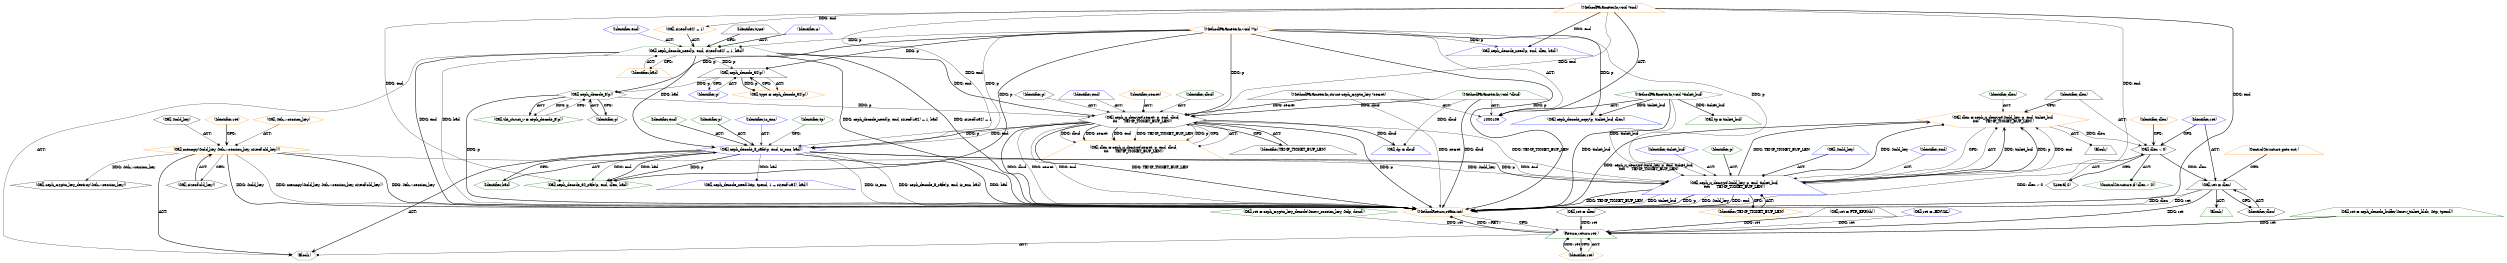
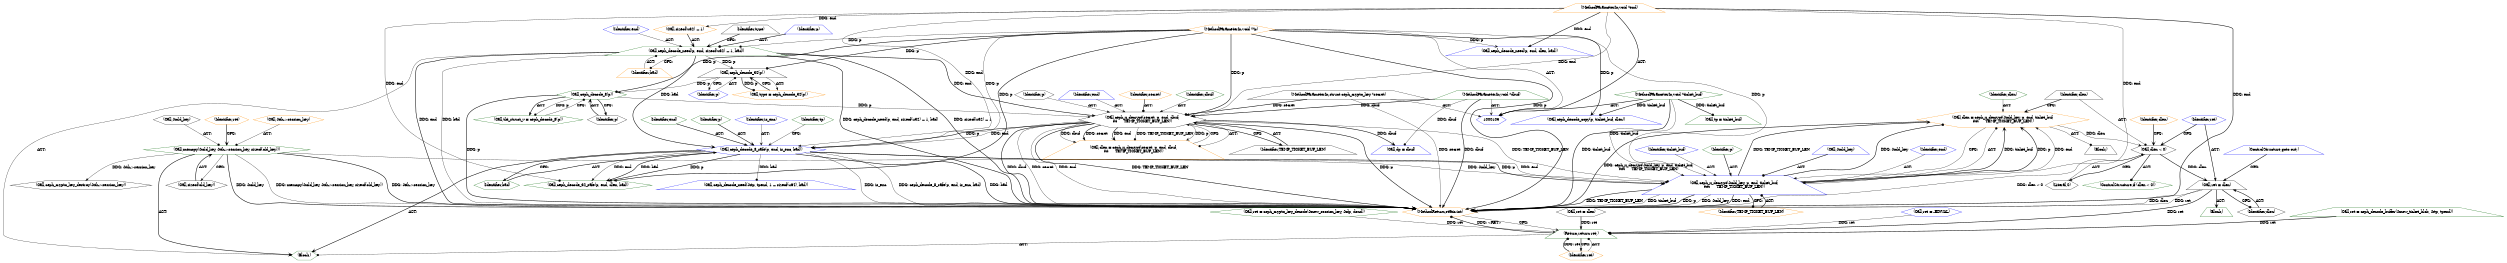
  digraph {
    node [color=darkgreen shape=hexagon]
    edge [arrowhead=normal style=bold]
    n1 [color=darkorange label="(Call,dlen = ceph_x_decrypt(&old_key, p, end, ticket_buf,\n\t\t\t\t      TEMP_TICKET_BUF_LEN))"]
    n2 [color=blue label="(Call,ceph_x_decrypt(&old_key, p, end, ticket_buf,\n\t\t\t\t      TEMP_TICKET_BUF_LEN))" shape=trapezium]
    n3 [color=black label="(Call,dlen < 0)"]
    n4 [color=black label="(Block,)" shape=trapezium]
    n5 [color=darkorange label="(MethodReturn,static int)"]
    n6 [color=darkorange label="(Identifier,TEMP_TICKET_BUF_LEN)"]
    n7 [color=black label="(Call,ret = dlen)" shape=trapezium]
    n8 [color=black label="(Literal,0)"]
    n9 [label="(ControlStructure,if (dlen < 0))"]
    n10 [label="(Return,return ret;)" shape=trapezium]
-   n11 [color=darkorange label="(Call,memcpy(&old_key, &th->session_key, sizeof(old_key)))"]
+   n11 [label="(Call,memcpy(&old_key, &th->session_key, sizeof(old_key)))"]
    n12 [color=black label="(Call,sizeof(old_key))"]
    n13 [label="(Block,)"]
    n14 [color=black label="(Call,ceph_crypto_key_destroy(&th->session_key))"]
    n15 [color=blue label="(Call,ceph_decode_8_safe(p, end, is_enc, bad))"]
    n16 [color=blue label="(Call,ceph_decode_need(&tp, tpend, 1 + sizeof(u64), bad))" shape=trapezium]
    n17 [label="(Identifier,bad)"]
    n18 [label="(Call,ceph_decode_32_safe(p, end, dlen, bad))"]
    n19 [color=black label="(Call,ceph_x_decrypt(secret, p, end, dbuf,\n\t\t\t      TEMP_TICKET_BUF_LEN))"]
    n20 [color=darkorange label="(Call,dlen = ceph_x_decrypt(secret, p, end, dbuf,\n\t\t\t      TEMP_TICKET_BUF_LEN))" shape=trapezium]
    n21 [color=blue label="(Call,dp = dbuf)" shape=trapezium]
    n22 [color=black label="(Identifier,TEMP_TICKET_BUF_LEN)" shape=trapezium]
    n23 [color=black label="(MethodParameterIn,struct ceph_crypto_key *secret)" shape=trapezium]
    1000105 [color=blue]
    n25 [label="(Call,ceph_decode_8(p))"]
    n26 [color=black label="(Identifier,p)"]
    n27 [label="(Call,tkt_struct_v = ceph_decode_8(p))"]
    n28 [color=black label="(Call,ceph_decode_32(p))" shape=trapezium]
    n29 [color=blue label="(Identifier,p)"]
    n30 [color=darkorange label="(Call,type = ceph_decode_32(p))"]
    n31 [label="(Call,ceph_decode_need(p, end, sizeof(u32) + 1, bad))" shape=trapezium]
    n32 [color=darkorange label="(Identifier,bad)" shape=trapezium]
    n33 [color=darkorange label="(MethodParameterIn,void **p)"]
    n34 [color=blue label="(Call,ceph_decode_need(p, end, dlen, bad))" shape=trapezium]
    n35 [color=blue label="(Call,ceph_decode_copy(p, ticket_buf, dlen))" shape=trapezium]
    n36 [color=darkorange label="(MethodParameterIn,void *end)" shape=trapezium]
    n37 [color=darkorange label="(Call,sizeof(u32) + 1)"]
    n38 [label="(MethodParameterIn,void *dbuf)" shape=trapezium]
    n39 [label="(MethodParameterIn,void *ticket_buf)"]
    n40 [label="(Call,tp = ticket_buf)" shape=trapezium]
    n41 [color=black label="(Identifier,dlen)"]
    n42 [label="(Block,)" shape=trapezium]
    n43 [color=darkorange label="(Identifier,ret)"]
    n44 [color=darkorange label="(Identifier,ret)"]
    n45 [label="(Identifier,dbuf)"]
    n46 [label="(Identifier,tp)"]
    n47 [color=darkorange label="(Call,&th->session_key)"]
    n48 [color=black label="(Identifier,p)"]
    n49 [color=blue label="(Identifier,ticket_buf)"]
    n50 [label="(Call,ret = ceph_decode_buffer(&new_ticket_blob, &tp, tpend))" shape=trapezium]
-   n51 [color=darkorange label="(ControlStructure,goto out;)" shape=trapezium]
+   n51 [color=blue label="(ControlStructure,goto out;)" shape=trapezium]
    n52 [label="(Identifier,p)"]
    n53 [label="(Call,ret = ceph_crypto_key_decode(&new_session_key, &dp, dend))"]
    n54 [label="(Identifier,end)"]
    n55 [color=blue label="(Call,&old_key)" shape=trapezium]
    n56 [color=darkorange label="(Identifier,dlen)"]
    n57 [color=black label="(Call,ret = dlen)"]
-   n58 [color=black label="(Call,ret = PTR_ERR(th))" shape=trapezium]
    n59 [color=black label="(Identifier,type)" shape=trapezium]
    n60 [label="(Identifier,p)"]
    n61 [label="(Identifier,dlen)"]
    n62 [color=blue label="(Identifier,end)"]
    n63 [color=black label="(Call,&old_key)"]
    n64 [color=blue label="(Identifier,end)" shape=trapezium]
    n65 [color=darkorange label="(Identifier,secret)"]
    n66 [color=blue label="(Identifier,is_enc)"]
    n67 [color=blue label="(Identifier,ret)"]
    n68 [color=blue label="(Identifier,p)" shape=trapezium]
    n69 [color=blue label="(Call,ret = -EINVAL)"]
    n70 [color=blue label="(Identifier,end)"]
    n71 [color=black label="(Identifier,dlen)" shape=trapezium]
    n1 -> n2 [arrowhead=vee label="CFG: " style=solid]
    n1 -> n3 [arrowhead=vee label="DDG: dlen" style=solid]
    n1 -> n4 [arrowhead=dot label="AST: " style=solid]
    n1 -> n5 [label="DDG: ceph_x_decrypt(&old_key, p, end, ticket_buf,\n\t\t\t\t      TEMP_TICKET_BUF_LEN)"]
    n2 -> n1 [arrowhead=dot label="AST: " style=solid]
    n2 -> n1 [arrowhead=vee label="DDG: ticket_buf"]
    n2 -> n1 [arrowhead=vee label="DDG: p"]
    n2 -> n1 [label="DDG: end" style=solid]
    n2 -> n1 [arrowhead=vee label="DDG: TEMP_TICKET_BUF_LEN"]
    n2 -> n1 [arrowhead=dot label="DDG: &old_key"]
    n2 -> n5 [arrowhead=vee label="DDG: p"]
    n2 -> n5 [label="DDG: &old_key" style=solid]
    n2 -> n5 [label="DDG: end"]
    n2 -> n5 [arrowhead=vee label="DDG: TEMP_TICKET_BUF_LEN"]
    n2 -> n5 [arrowhead=dot label="DDG: ticket_buf" style=solid]
    n2 -> n6 [arrowhead=dot label="CFG: "]
    n3 -> n5 [label="DDG: dlen < 0" style=solid]
    n3 -> n7 [arrowhead=vee label="DDG: dlen"]
    n3 -> n8 [label="CFG: "]
    n3 -> n9 [arrowhead=dot label="AST: "]
    n5 -> n10 [arrowhead=vee label="CFG: " style=solid]
    n6 -> n2 [arrowhead=dot label="AST: "]
    n7 -> n5 [arrowhead=dot label="DDG: ret" style=solid]
    n7 -> n5 [label="DDG: dlen" style=solid]
    n7 -> n10 [arrowhead=dot label="DDG: ret"]
    n7 -> n41 [arrowhead=dot label="CFG: "]
    n7 -> n42 [arrowhead=vee label="AST: "]
    n8 -> n3 [arrowhead=dot label="AST: " style=solid]
    n10 -> n5 [arrowhead=dot label="DDG: <RET>"]
    n10 -> n13 [arrowhead=dot label="AST: " style=solid]
    n10 -> n43 [label="CFG: "]
    n11 -> n2 [arrowhead=dot label="DDG: &old_key" style=solid]
    n11 -> n5 [label="DDG: memcpy(&old_key, &th->session_key, sizeof(old_key))" style=solid]
    n11 -> n5 [label="DDG: &th->session_key"]
    n11 -> n5 [arrowhead=vee label="DDG: &old_key"]
    n11 -> n12 [label="CFG: " style=solid]
    n11 -> n13 [arrowhead=vee label="AST: "]
    n11 -> n14 [label="DDG: &th->session_key" style=solid]
    n12 -> n11 [arrowhead=vee label="AST: "]
    n15 -> n2 [arrowhead=vee label="DDG: p"]
    n15 -> n2 [arrowhead=dot label="DDG: end" style=solid]
    n15 -> n5 [label="DDG: ceph_decode_8_safe(p, end, is_enc, bad)" style=solid]
    n15 -> n5 [label="DDG: bad"]
    n15 -> n5 [label="DDG: is_enc" style=solid]
    n15 -> n13 [arrowhead=vee label="AST: "]
    n15 -> n16 [arrowhead=dot label="DDG: bad" style=solid]
    n15 -> n17 [label="CFG: "]
    n15 -> n18 [label="DDG: p"]
    n15 -> n18 [label="DDG: end" style=solid]
    n15 -> n18 [arrowhead=vee label="DDG: bad"]
    n17 -> n15 [label="AST: "]
    n19 -> n2 [arrowhead=dot label="DDG: TEMP_TICKET_BUF_LEN" style=solid]
    n19 -> n5 [label="DDG: TEMP_TICKET_BUF_LEN"]
    n19 -> n5 [label="DDG: p"]
    n19 -> n5 [arrowhead=dot label="DDG: dbuf"]
    n19 -> n5 [arrowhead=vee label="DDG: secret" style=solid]
    n19 -> n5 [arrowhead=dot label="DDG: end" style=solid]
    n19 -> n15 [arrowhead=vee label="DDG: p"]
    n19 -> n15 [label="DDG: end" style=solid]
    n19 -> n20 [arrowhead=dot label="AST: " style=solid]
    n19 -> n20 [label="DDG: dbuf" style=solid]
    n19 -> n20 [label="DDG: secret"]
    n19 -> n20 [arrowhead=vee label="DDG: end"]
    n19 -> n20 [arrowhead=dot label="DDG: TEMP_TICKET_BUF_LEN" style=solid]
    n19 -> n20 [arrowhead=vee label="DDG: p" style=solid]
    n19 -> n21 [arrowhead=vee label="DDG: dbuf"]
    n19 -> n22 [label="CFG: "]
    n20 -> n19 [label="CFG: " style=solid]
    n22 -> n19 [arrowhead=vee label="AST: "]
    n23 -> n5 [label="DDG: secret" style=solid]
    n23 -> n19 [arrowhead=dot label="DDG: secret"]
    n23 -> 1000105 [label="AST: " style=solid]
    n25 -> n5 [arrowhead=vee label="DDG: p"]
    n25 -> n19 [arrowhead=vee label="DDG: p" style=solid]
    n25 -> n26 [label="CFG: "]
    n25 -> n27 [label="AST: "]
    n25 -> n27 [arrowhead=dot label="DDG: p" style=solid]
    n26 -> n25 [arrowhead=vee label="AST: "]
    n27 -> n25 [arrowhead=dot label="CFG: " style=solid]
    n28 -> n25 [label="DDG: p" style=solid]
    n28 -> n29 [label="CFG: " style=solid]
    n28 -> n30 [label="AST: " style=solid]
    n28 -> n30 [arrowhead=dot label="DDG: p"]
    n29 -> n28 [arrowhead=dot label="AST: " style=solid]
    n30 -> n28 [arrowhead=vee label="CFG: "]
    n31 -> n5 [label="DDG: sizeof(u32) + 1"]
    n31 -> n5 [arrowhead=vee label="DDG: end"]
    n31 -> n5 [arrowhead=vee label="DDG: bad" style=solid]
    n31 -> n5 [arrowhead=vee label="DDG: ceph_decode_need(p, end, sizeof(u32) + 1, bad)"]
    n31 -> n13 [label="AST: " style=solid]
    n31 -> n15 [arrowhead=vee label="DDG: bad"]
    n31 -> n19 [label="DDG: end"]
    n31 -> n28 [arrowhead=vee label="DDG: p" style=solid]
    n31 -> n32 [arrowhead=dot label="CFG: " style=solid]
    n32 -> n31 [arrowhead=dot label="AST: " style=solid]
    n33 -> n2 [label="DDG: p" style=solid]
    n33 -> n5 [label="DDG: p"]
    n33 -> n15 [arrowhead=vee label="DDG: p" style=solid]
    n33 -> n18 [label="DDG: p"]
    n33 -> n19 [label="DDG: p"]
    n33 -> 1000105 [label="AST: " style=solid]
    n33 -> n25 [arrowhead=dot label="DDG: p"]
    n33 -> n28 [arrowhead=dot label="DDG: p"]
    n33 -> n31 [arrowhead=dot label="DDG: p" style=solid]
    n33 -> n34 [arrowhead=vee label="DDG: p" style=solid]
    n33 -> n35 [arrowhead=vee label="DDG: p"]
    n36 -> n2 [label="DDG: end" style=solid]
    n36 -> n5 [arrowhead=vee label="DDG: end"]
    n36 -> n15 [label="DDG: end" style=solid]
    n36 -> n18 [arrowhead=dot label="DDG: end" style=solid]
    n36 -> n19 [arrowhead=vee label="DDG: end" style=solid]
    n36 -> 1000105 [arrowhead=vee label="AST: "]
    n36 -> n34 [label="DDG: end"]
    n36 -> n37 [label="DDG: end" style=solid]
    n37 -> n31 [arrowhead=vee label="AST: "]
    n38 -> n5 [label="DDG: dbuf"]
    n38 -> n19 [arrowhead=vee label="DDG: dbuf"]
    n38 -> n21 [arrowhead=dot label="DDG: dbuf" style=solid]
    n38 -> 1000105 [arrowhead=vee label="AST: " style=solid]
    n39 -> n2 [label="DDG: ticket_buf" style=solid]
    n39 -> n5 [arrowhead=vee label="DDG: ticket_buf"]
    n39 -> 1000105 [label="AST: "]
    n39 -> n35 [arrowhead=dot label="DDG: ticket_buf"]
    n39 -> n40 [arrowhead=dot label="DDG: ticket_buf"]
    n41 -> n7 [label="AST: "]
    n43 -> n10 [arrowhead=dot label="AST: " style=solid]
    n43 -> n10 [arrowhead=dot label="DDG: ret"]
    n44 -> n11 [arrowhead=vee label="CFG: "]
    n45 -> n19 [label="AST: " style=solid]
    n46 -> n15 [arrowhead=vee label="CFG: " style=solid]
    n47 -> n11 [arrowhead=dot label="AST: " style=solid]
    n48 -> n19 [label="AST: " style=solid]
    n49 -> n2 [label="AST: " style=solid]
    n50 -> n10 [arrowhead=dot label="DDG: ret"]
    n51 -> n7 [label="CFG: "]
    n52 -> n2 [label="AST: "]
    n53 -> n10 [arrowhead=vee label="DDG: ret" style=solid]
    n54 -> n15 [label="AST: "]
    n55 -> n2 [arrowhead=dot label="AST: "]
    n56 -> n3 [arrowhead=vee label="CFG: "]
    n57 -> n10 [label="DDG: ret"]
-   n58 -> n10 [arrowhead=vee label="DDG: ret"]
    n59 -> n31 [arrowhead=vee label="CFG: "]
    n60 -> n15 [arrowhead=vee label="AST: "]
    n61 -> n1 [label="AST: " style=solid]
    n62 -> n2 [label="AST: " style=solid]
    n63 -> n11 [arrowhead=dot label="AST: " style=solid]
    n64 -> n19 [arrowhead=vee label="AST: " style=solid]
    n65 -> n19 [arrowhead=dot label="AST: "]
    n66 -> n15 [arrowhead=vee label="AST: " style=solid]
    n67 -> n3 [arrowhead=vee label="CFG: "]
    n67 -> n7 [label="AST: "]
    n68 -> n31 [arrowhead=dot label="AST: "]
    n69 -> n10 [label="DDG: ret" style=solid]
    n70 -> n31 [label="AST: " style=solid]
    n71 -> n1 [arrowhead=vee label="CFG: "]
    n71 -> n3 [arrowhead=dot label="AST: " style=solid]
  }
